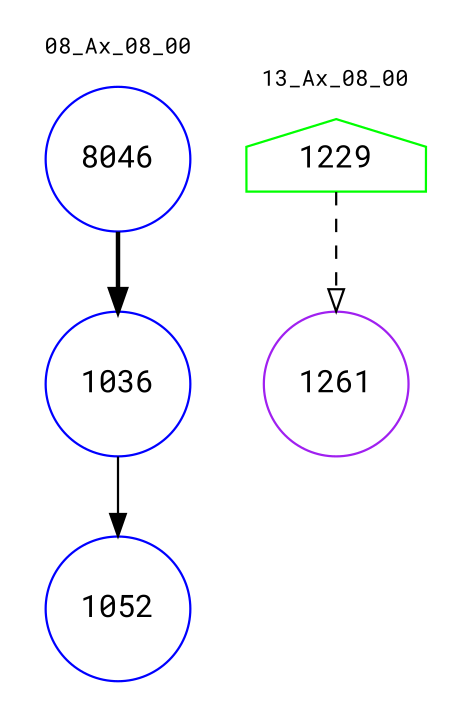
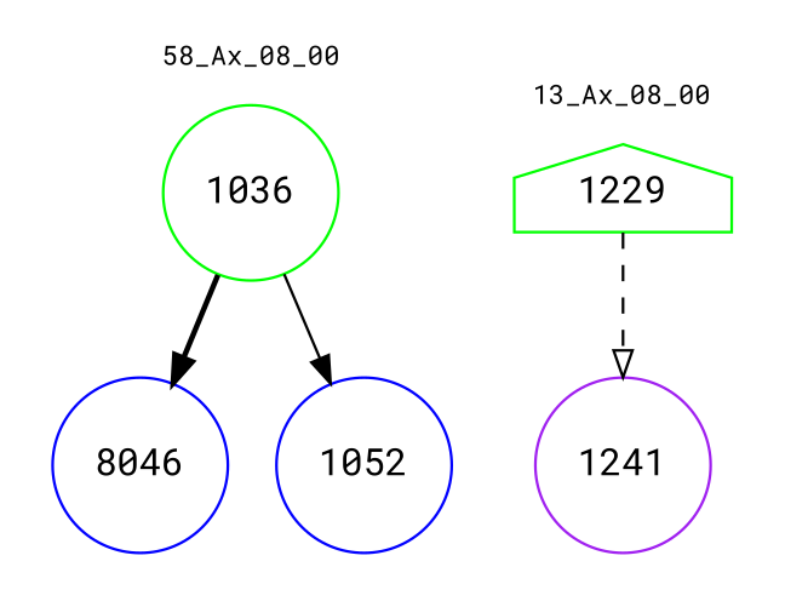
  digraph {
    fontname="Roboto Mono"
    node [color=blue fontname="Roboto Mono" shape=circle]
    edge [arrowhead=normal color=black fontname="Roboto Mono"]
    n1 [label=8046]
-   n2 [label=1036]
+   n2 [color=green label=1036]
    n3 [label=1052]
    n4 [color=green label=1229 shape=house]
-   n5 [color=purple label=1261]
+   n5 [color=purple label=1241]
    subgraph cluster_1 {
      color=white
      fontsize=10
-     label="08_Ax_08_00"
+     label="58_Ax_08_00"
      n1
      n2
      n3
    }
    subgraph cluster_2 {
      color=white
      fontsize=10
      label="13_Ax_08_00"
      n4
      n5
    }
-   n1 -> n2 [style=bold]
+   n2 -> n1 [style=bold]
    n2 -> n3 [style=solid]
    n4 -> n5 [arrowhead=onormal style=dashed]
  }
